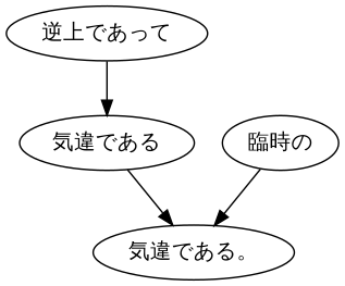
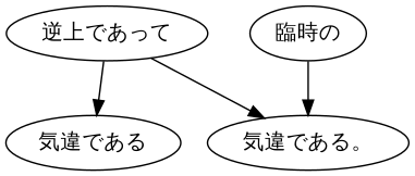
  digraph {
    n1 [label="逆上であって"]
    n2 [label="気違である"]
    n3 [label="気違である。"]
    n4 [label="臨時の"]
    n1 -> n2
-   n2 -> n3
+   n1 -> n3
    n4 -> n3
  }
